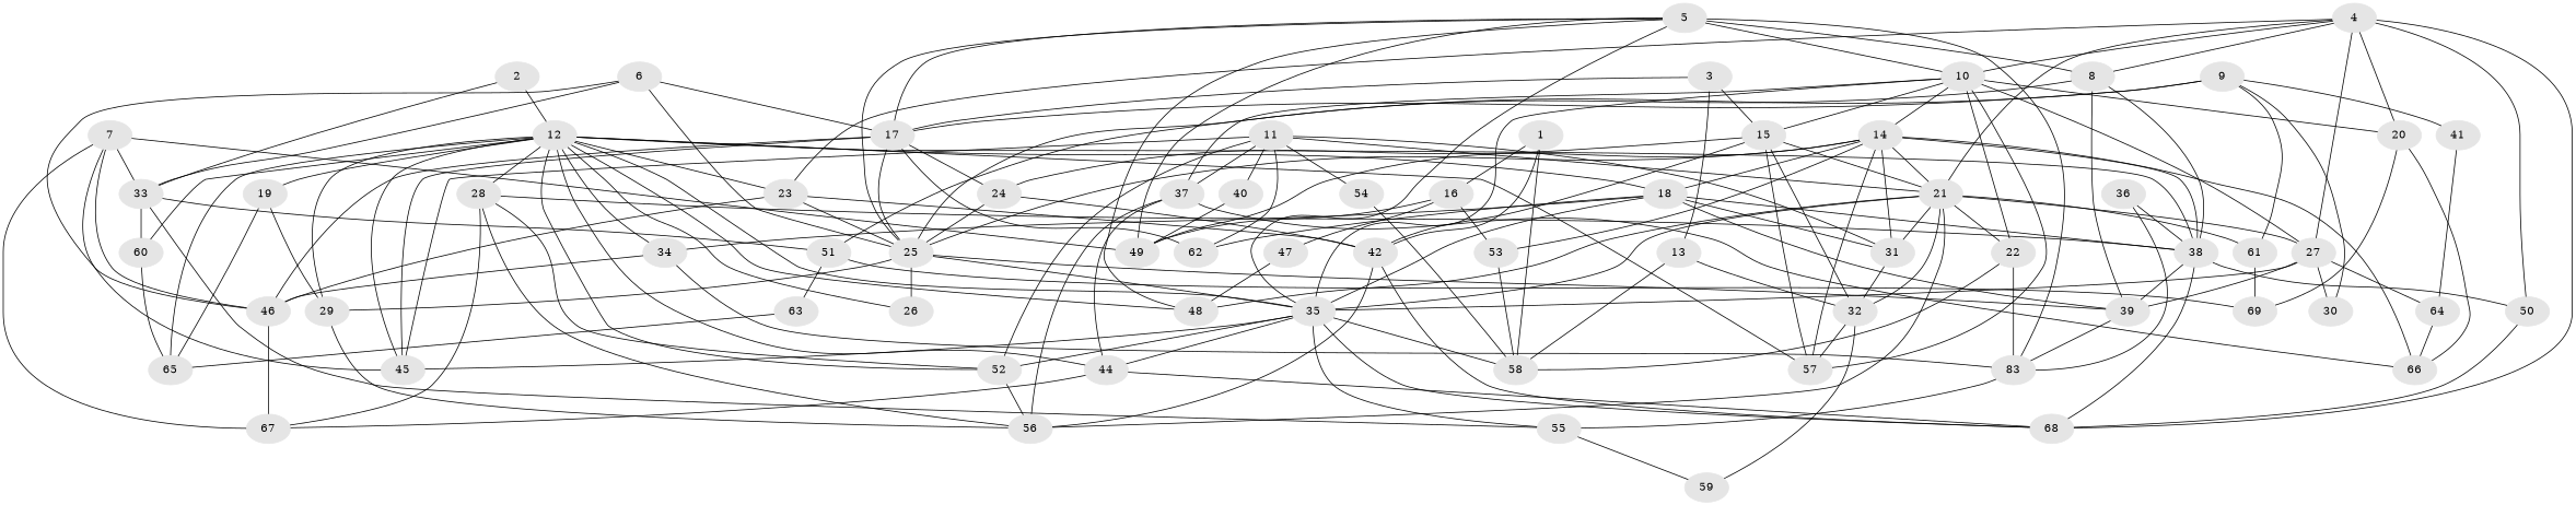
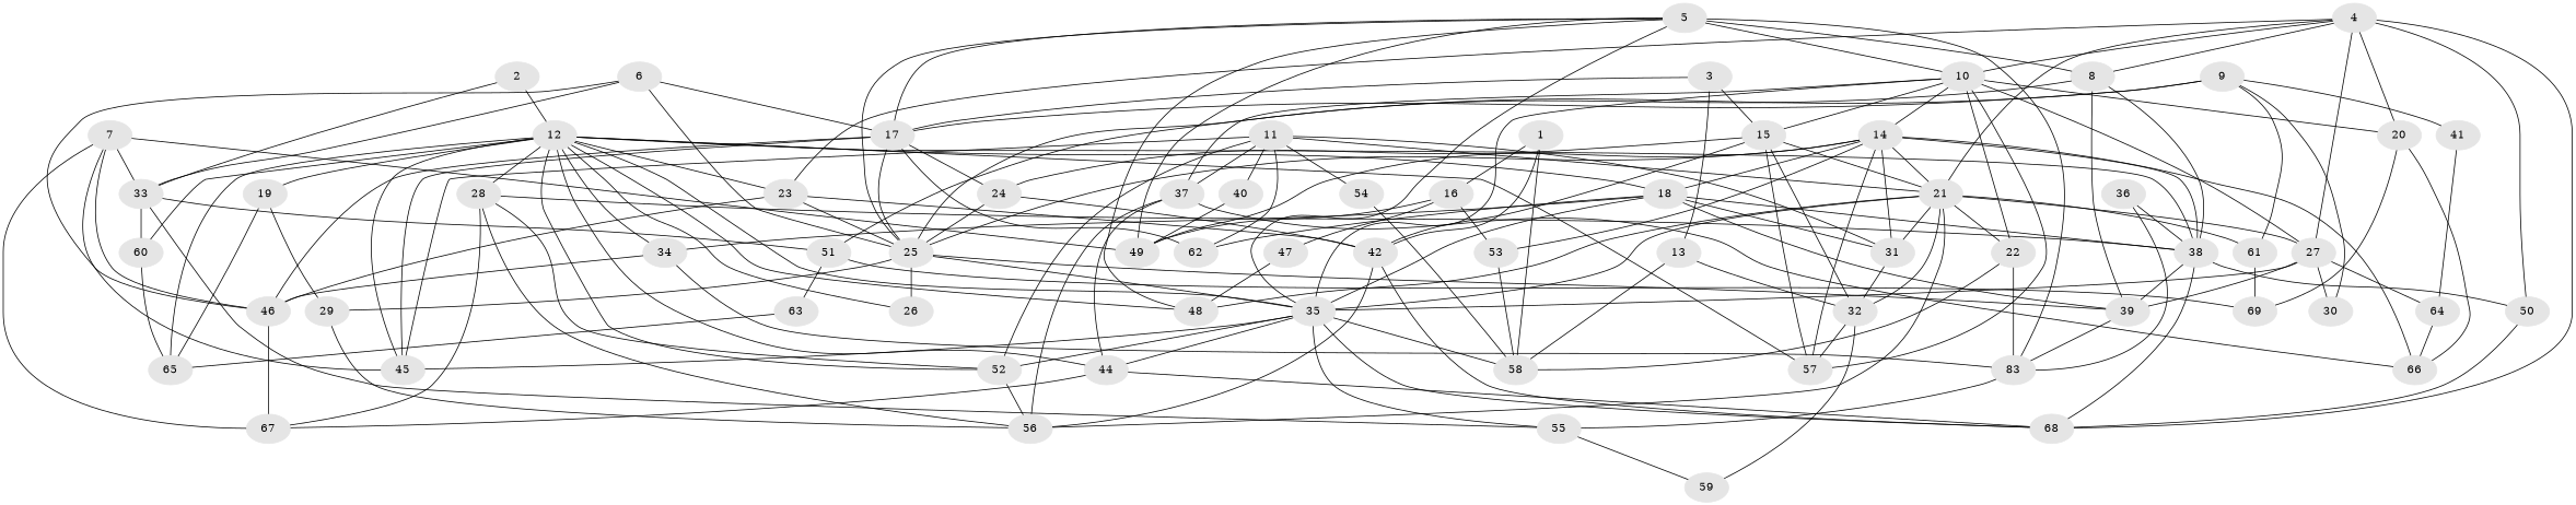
  graph {
    node [color=gray90 style=filled]
    edge [weight=1.0]
    1
    16
    42
    58
    49
    53
    47
    68
    56
    2
    12
    33
    23
    35
    48
    45
    38
    57
    52
    18
    19
    26
    28
    29
    34
    44
    60
    65
    51
    55
    3
    13
    15
    17
    32
    21
    24
    25
    46
    62
    4
    10
    20
    27
    50
    8
    14
    22
    37
    66
    69
    61
    31
    39
    30
    64
    5
    n58 [label=83]
    6
    67
    7
    9
    41
    63
    11
    40
    54
    59
    36
    1 -- 16
    1 -- 42
    1 -- 58
    16 -- 49
    16 -- 53
    16 -- 47
    42 -- 68
    42 -- 56
    53 -- 58
    47 -- 48
    2 -- 12
    2 -- 33
    12 -- 23 [weight=2.0]
    12 -- 35
    12 -- 48
    12 -- 45
    12 -- 38
    12 -- 57
    12 -- 52
    12 -- 18
    12 -- 19 [weight=2.0]
    12 -- 26
    12 -- 28
-   12 -- 29
    12 -- 34
    12 -- 44
    12 -- 60
    12 -- 65
    33 -- 60
    33 -- 51
    33 -- 55
    23 -- 42
    23 -- 25
    23 -- 46 [weight=3.0]
    35 -- 58
    35 -- 68
    35 -- 45
    35 -- 52
    35 -- 44
    35 -- 55
    38 -- 68
    38 -- 50
    38 -- 39
    52 -- 56
    18 -- 35
    18 -- 38 [weight=4.0]
    18 -- 34
    18 -- 62
    18 -- 31
    18 -- 39
    19 -- 29
    19 -- 65
    28 -- 56
    28 -- 38
    28 -- 52
    28 -- 67
    29 -- 56
    34 -- 46
    34 -- n58
    44 -- 68
    44 -- 67
    60 -- 65
    51 -- 69
    51 -- 63
    55 -- 59
    3 -- 13
    3 -- 15
    3 -- 17
    13 -- 58
    13 -- 32
    15 -- 42
    15 -- 57
    15 -- 32
    15 -- 21
    15 -- 24 [weight=2.0]
    17 -- 45
    17 -- 24
    17 -- 25
    17 -- 46
    17 -- 62
    32 -- 57
    32 -- 59
    21 -- 56
    21 -- 35
    21 -- 48
    21 -- 32
    21 -- 27 [weight=2.0]
    21 -- 22 [weight=3.0]
    21 -- 61
    21 -- 31
    24 -- 42
    24 -- 25 [weight=2.0]
    25 -- 35
    25 -- 26
    25 -- 29
    25 -- 39
    46 -- 67
    4 -- 68
    4 -- 23
    4 -- 21
    4 -- 10 [weight=2.0]
    4 -- 20
    4 -- 27 [weight=4.0]
    4 -- 50
    4 -- 8
    10 -- 35
    10 -- 57 [weight=2.0]
    10 -- 15
    10 -- 20
    10 -- 27
    10 -- 14
    10 -- 22
    10 -- 37
    20 -- 66
    20 -- 69
    27 -- 35
    27 -- 39
    27 -- 30
    27 -- 64
    50 -- 68
    8 -- 38 [weight=2.0]
    8 -- 25
    8 -- 39
    14 -- 49
    14 -- 53
    14 -- 38
    14 -- 57
    14 -- 18
    14 -- 21
    14 -- 25
    14 -- 66
    14 -- 31
    22 -- 58
    22 -- n58 [weight=2.0]
    37 -- 56
    37 -- 44
    37 -- 66
    61 -- 69
    31 -- 32
    39 -- n58
    64 -- 66
    5 -- 49
    5 -- 35
    5 -- 48
    5 -- 17
    5 -- 25
    5 -- 10
    5 -- 8 [weight=3.0]
    5 -- n58
    n58 -- 55
    6 -- 33
    6 -- 17
    6 -- 25
    6 -- 46
    7 -- 49
    7 -- 33
    7 -- 45
    7 -- 46
    7 -- 67 [weight=2.0]
    9 -- 51
    9 -- 17 [weight=2.0]
    9 -- 61
    9 -- 30
    9 -- 41
    41 -- 64
    63 -- 65
    11 -- 45
    11 -- 52
    11 -- 21
    11 -- 62 [weight=2.0]
    11 -- 37 [weight=2.0]
    11 -- 31
    11 -- 40
    11 -- 54
    40 -- 49
    54 -- 58
    36 -- 38
    36 -- n58
  }
